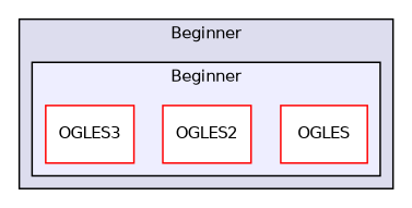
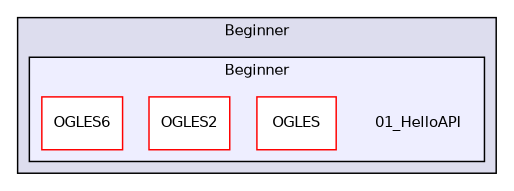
  digraph {
    compound=true
    node [fontname=Helvetica fontsize=10 shape=box color=red fillcolor=white style=filled]
+   n1 [label="01_HelloAPI" shape=plaintext color="" fillcolor="" style=""]
    n2 [label=OGLES]
    n3 [label=OGLES2]
-   n4 [label=OGLES3]
+   n4 [label=OGLES6]
    subgraph cluster_1 {
      bgcolor="#ddddee"
      fontname=Helvetica
      fontsize=10
      label=Beginner
      pencolor=black
      subgraph cluster_2 {
        bgcolor="#eeeeff"
        fontname=Helvetica
        fontsize=10
        pencolor=black
+       n1
        n2
        n3
        n4
      }
    }
  }
